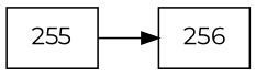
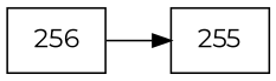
  digraph {
    rankdir=LR
    fontname=Montserrat
    node [shape=record fontname=Montserrat]
    n1 [label="{256}"]
    n2 [label="{255}"]
-   n2 -> n1 [fontname=Montserrat]
+   n1 -> n2 [fontname=Montserrat]
  }
